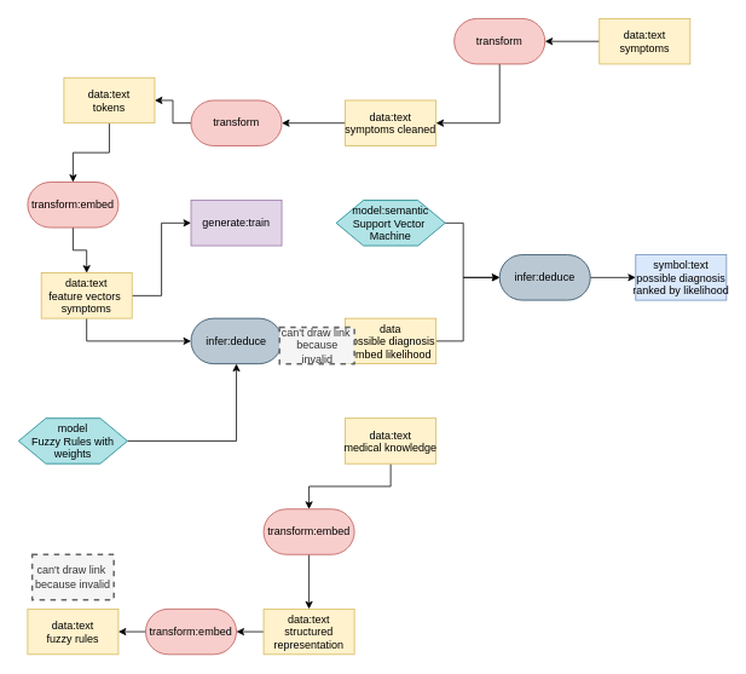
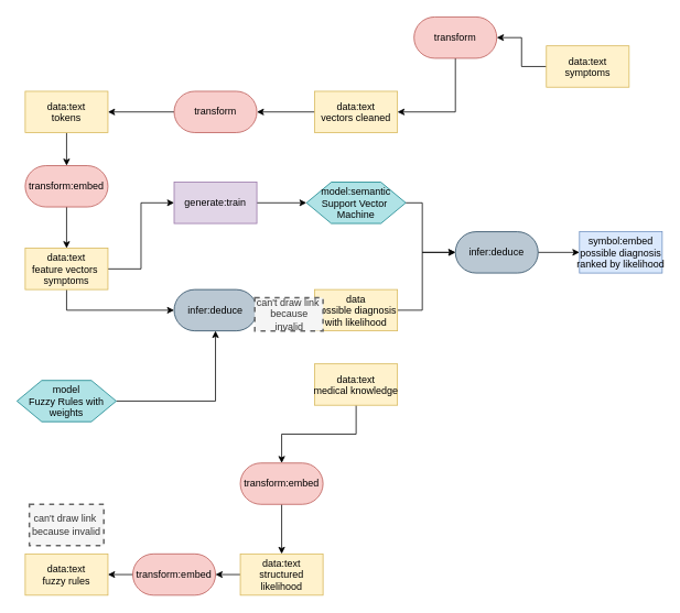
  <mxCell id="0" />
  <mxCell id="1" parent="0" />
  <mxCell id="2" style="edgeStyle=orthogonalEdgeStyle;rounded=0;orthogonalLoop=1;jettySize=auto;html=1;exitX=0;exitY=0.5;exitDx=0;exitDy=0;entryX=1;entryY=0.5;entryDx=0;entryDy=0;" parent="1" source="3" target="7" edge="1"><mxGeometry relative="1" as="geometry" /></mxCell>
- <mxCell id="3" value="data:text&#10;symptoms" style="rectangle;fillColor=#fff2cc;strokeColor=#d6b656;" parent="1" name="data" vertex="1"><mxGeometry x="660" y="20" width="100" height="50" as="geometry" /></mxCell>
+ <mxCell id="3" value="data:text&#10;symptoms" style="rectangle;fillColor=#fff2cc;strokeColor=#d6b656;" parent="1" name="data" vertex="1"><mxGeometry x="660" y="55" width="100" height="50" as="geometry" /></mxCell>
  <mxCell id="4" style="edgeStyle=orthogonalEdgeStyle;rounded=0;orthogonalLoop=1;jettySize=auto;html=1;exitX=0;exitY=0.5;exitDx=0;exitDy=0;entryX=1;entryY=0.5;entryDx=0;entryDy=0;" parent="1" source="5" target="9" edge="1"><mxGeometry relative="1" as="geometry" /></mxCell>
- <mxCell id="5" value="data:text&#10;symptoms cleaned" style="rectangle;fillColor=#fff2cc;strokeColor=#d6b656;" parent="1" name="data" vertex="1"><mxGeometry x="380" y="110" width="100" height="50" as="geometry" /></mxCell>
+ <mxCell id="5" value="data:text&#10;vectors cleaned" style="rectangle;fillColor=#fff2cc;strokeColor=#d6b656;" parent="1" name="data" vertex="1"><mxGeometry x="380" y="110" width="100" height="50" as="geometry" /></mxCell>
  <mxCell id="6" style="edgeStyle=orthogonalEdgeStyle;rounded=0;orthogonalLoop=1;jettySize=auto;html=1;exitX=0.5;exitY=1;exitDx=0;exitDy=0;entryX=1;entryY=0.5;entryDx=0;entryDy=0;" parent="1" source="7" target="5" edge="1"><mxGeometry relative="1" as="geometry" /></mxCell>
  <mxCell id="7" value="transform" style="rounded=1;whiteSpace=wrap;html=1;arcSize=50;fillColor=#f8cecc;strokeColor=#b85450;" parent="1" name="transform" vertex="1"><mxGeometry x="500" y="20" width="100" height="50" as="geometry" /></mxCell>
  <mxCell id="8" style="edgeStyle=orthogonalEdgeStyle;rounded=0;orthogonalLoop=1;jettySize=auto;html=1;exitX=0;exitY=0.5;exitDx=0;exitDy=0;entryX=1;entryY=0.5;entryDx=0;entryDy=0;" parent="1" source="9" target="11" edge="1"><mxGeometry relative="1" as="geometry" /></mxCell>
  <mxCell id="9" value="transform" style="rounded=1;whiteSpace=wrap;html=1;arcSize=50;fillColor=#f8cecc;strokeColor=#b85450;" parent="1" name="transform" vertex="1"><mxGeometry x="210" y="110" width="100" height="50" as="geometry" /></mxCell>
  <mxCell id="10" style="edgeStyle=orthogonalEdgeStyle;rounded=0;orthogonalLoop=1;jettySize=auto;html=1;exitX=0.5;exitY=1;exitDx=0;exitDy=0;entryX=0.5;entryY=0;entryDx=0;entryDy=0;" parent="1" source="11" target="13" edge="1"><mxGeometry relative="1" as="geometry" /></mxCell>
- <mxCell id="11" value="data:text&#10;tokens" style="rectangle;fillColor=#fff2cc;strokeColor=#d6b656;" parent="1" name="data" vertex="1"><mxGeometry x="70" y="85" width="100" height="50" as="geometry" /></mxCell>
+ <mxCell id="11" value="data:text&#10;tokens" style="rectangle;fillColor=#fff2cc;strokeColor=#d6b656;" parent="1" name="data" vertex="1"><mxGeometry x="30" y="110" width="100" height="50" as="geometry" /></mxCell>
  <mxCell id="12" style="edgeStyle=orthogonalEdgeStyle;rounded=0;orthogonalLoop=1;jettySize=auto;html=1;exitX=0.5;exitY=1;exitDx=0;exitDy=0;entryX=0.5;entryY=0;entryDx=0;entryDy=0;" parent="1" source="13" target="16" edge="1"><mxGeometry relative="1" as="geometry" /></mxCell>
  <mxCell id="13" value="transform:embed" style="rounded=1;whiteSpace=wrap;html=1;arcSize=50;fillColor=#f8cecc;strokeColor=#b85450;" parent="1" name="transform" vertex="1"><mxGeometry x="30" y="200" width="100" height="50" as="geometry" /></mxCell>
  <mxCell id="14" style="edgeStyle=orthogonalEdgeStyle;rounded=0;orthogonalLoop=1;jettySize=auto;html=1;exitX=1;exitY=0.5;exitDx=0;exitDy=0;entryX=0;entryY=0.5;entryDx=0;entryDy=0;" parent="1" source="16" target="18" edge="1"><mxGeometry relative="1" as="geometry" /></mxCell>
  <mxCell id="15" style="edgeStyle=orthogonalEdgeStyle;rounded=0;orthogonalLoop=1;jettySize=auto;html=1;exitX=0.5;exitY=1;exitDx=0;exitDy=0;entryX=0;entryY=0.5;entryDx=0;entryDy=0;" parent="1" source="16" target="19" edge="1"><mxGeometry relative="1" as="geometry" /></mxCell>
- <mxCell id="16" value="data:text&#10;feature vectors &#10;symptoms" style="rectangle;fillColor=#fff2cc;strokeColor=#d6b656;" parent="1" name="data" vertex="1"><mxGeometry x="45" y="300" width="100" height="50" as="geometry" /></mxCell>
+ <mxCell id="16" value="data:text&#10;feature vectors &#10;symptoms" style="rectangle;fillColor=#fff2cc;strokeColor=#d6b656;" parent="1" name="data" vertex="1"><mxGeometry x="30" y="300" width="100" height="50" as="geometry" /></mxCell>
+ <mxCell id="17" style="edgeStyle=orthogonalEdgeStyle;rounded=0;orthogonalLoop=1;jettySize=auto;html=1;exitX=1;exitY=0.5;exitDx=0;exitDy=0;entryX=0;entryY=0.5;entryDx=0;entryDy=0;" parent="1" source="18" target="21" edge="1"><mxGeometry relative="1" as="geometry" /></mxCell>
  <mxCell id="18" value="generate:train" style="whiteSpace=wrap;html=1;arcSize=50;fillColor=#e1d5e7;strokeColor=#9673a6;rounded=0;" parent="1" name="generate:train" vertex="1"><mxGeometry x="210" y="220" width="100" height="50" as="geometry" /></mxCell>
  <mxCell id="19" value="infer:deduce" style="rounded=1;whiteSpace=wrap;html=1;arcSize=50;fillColor=#bac8d3;strokeColor=#23445d;" parent="1" name="infer:deduce" vertex="1"><mxGeometry x="210" y="350" width="100" height="50" as="geometry" /></mxCell>
  <mxCell id="20" style="edgeStyle=orthogonalEdgeStyle;rounded=0;orthogonalLoop=1;jettySize=auto;html=1;entryX=0;entryY=0.5;entryDx=0;entryDy=0;" parent="1" source="21" target="25" edge="1"><mxGeometry relative="1" as="geometry"><Array as="points"><mxPoint x="510" y="245" /><mxPoint x="510" y="305" /></Array></mxGeometry></mxCell>
  <mxCell id="21" value="model:semantic&#10;Support Vector &#10;Machine" style="shape=hexagon;perimeter=hexagonPerimeter2;fillColor=#b0e3e6;strokeColor=#0e8088;" parent="1" name="model" vertex="1"><mxGeometry x="370" y="220" width="120" height="50" as="geometry" /></mxCell>
  <mxCell id="22" style="edgeStyle=orthogonalEdgeStyle;rounded=0;orthogonalLoop=1;jettySize=auto;html=1;entryX=0;entryY=0.5;entryDx=0;entryDy=0;" parent="1" source="23" target="25" edge="1"><mxGeometry relative="1" as="geometry"><Array as="points"><mxPoint x="510" y="375" /><mxPoint x="510" y="305" /></Array></mxGeometry></mxCell>
- <mxCell id="23" value="data&#10;possible diagnosis&#10;embed likelihood" style="rectangle;fillColor=#fff2cc;strokeColor=#d6b656;" parent="1" name="data" vertex="1"><mxGeometry x="380" y="350" width="100" height="50" as="geometry" /></mxCell>
+ <mxCell id="23" value="data&#10;possible diagnosis&#10;with likelihood" style="rectangle;fillColor=#fff2cc;strokeColor=#d6b656;" parent="1" name="data" vertex="1"><mxGeometry x="380" y="350" width="100" height="50" as="geometry" /></mxCell>
  <mxCell id="24" style="edgeStyle=orthogonalEdgeStyle;rounded=0;orthogonalLoop=1;jettySize=auto;html=1;exitX=1;exitY=0.5;exitDx=0;exitDy=0;" parent="1" source="25" target="26" edge="1"><mxGeometry relative="1" as="geometry" /></mxCell>
  <mxCell id="25" value="infer:deduce" style="rounded=1;whiteSpace=wrap;html=1;arcSize=50;fillColor=#bac8d3;strokeColor=#23445d;" parent="1" name="infer:deduce" vertex="1"><mxGeometry x="550" y="280" width="100" height="50" as="geometry" /></mxCell>
- <mxCell id="26" value="symbol:text&#10;possible diagnosis&#10;ranked by likelihood" style="rectangle;fillColor=#dae8fc;strokeColor=#6c8ebf;" parent="1" name="symbol" vertex="1"><mxGeometry x="700" y="280" width="100" height="50" as="geometry" /></mxCell>
+ <mxCell id="26" value="symbol:embed&#10;possible diagnosis&#10;ranked by likelihood" style="rectangle;fillColor=#dae8fc;strokeColor=#6c8ebf;" parent="1" name="symbol" vertex="1"><mxGeometry x="700" y="280" width="100" height="50" as="geometry" /></mxCell>
  <mxCell id="27" style="edgeStyle=orthogonalEdgeStyle;rounded=0;orthogonalLoop=1;jettySize=auto;html=1;exitX=1;exitY=0.5;exitDx=0;exitDy=0;entryX=0.5;entryY=1;entryDx=0;entryDy=0;" parent="1" source="28" target="19" edge="1"><mxGeometry relative="1" as="geometry" /></mxCell>
  <mxCell id="28" value="model&#10;Fuzzy Rules with&#10;weights" style="shape=hexagon;perimeter=hexagonPerimeter2;fillColor=#b0e3e6;strokeColor=#0e8088;" parent="1" name="model" vertex="1"><mxGeometry x="20" y="460" width="120" height="50" as="geometry" /></mxCell>
  <mxCell id="29" value="data:text&#10;fuzzy rules" style="rectangle;fillColor=#fff2cc;strokeColor=#d6b656;" parent="1" name="data" vertex="1"><mxGeometry x="30" y="670" width="100" height="50" as="geometry" /></mxCell>
  <mxCell id="30" style="edgeStyle=orthogonalEdgeStyle;rounded=0;orthogonalLoop=1;jettySize=auto;html=1;exitX=0.5;exitY=1;exitDx=0;exitDy=0;entryX=0.5;entryY=0;entryDx=0;entryDy=0;" parent="1" source="31" target="33" edge="1"><mxGeometry relative="1" as="geometry" /></mxCell>
- <mxCell id="31" value="data:text&#10;medical knowledge" style="rectangle;fillColor=#fff2cc;strokeColor=#d6b656;" parent="1" name="data" vertex="1"><mxGeometry x="380" y="460" width="100" height="50" as="geometry" /></mxCell>
+ <mxCell id="31" value="data:text&#10;medical knowledge" style="rectangle;fillColor=#fff2cc;strokeColor=#d6b656;" parent="1" name="data" vertex="1"><mxGeometry x="380" y="440" width="100" height="50" as="geometry" /></mxCell>
  <mxCell id="32" style="edgeStyle=orthogonalEdgeStyle;rounded=0;orthogonalLoop=1;jettySize=auto;html=1;entryX=0.5;entryY=0;entryDx=0;entryDy=0;" parent="1" source="33" target="35" edge="1"><mxGeometry relative="1" as="geometry" /></mxCell>
  <mxCell id="33" value="transform:embed" style="rounded=1;whiteSpace=wrap;html=1;arcSize=50;fillColor=#f8cecc;strokeColor=#b85450;" parent="1" name="transform" vertex="1"><mxGeometry x="290" y="560" width="100" height="50" as="geometry" /></mxCell>
  <mxCell id="34" style="edgeStyle=orthogonalEdgeStyle;rounded=0;orthogonalLoop=1;jettySize=auto;html=1;exitX=0;exitY=0.5;exitDx=0;exitDy=0;entryX=1;entryY=0.5;entryDx=0;entryDy=0;" parent="1" source="35" target="37" edge="1"><mxGeometry relative="1" as="geometry" /></mxCell>
- <mxCell id="35" value="data:text&#10;structured&#10;representation" style="rectangle;fillColor=#fff2cc;strokeColor=#d6b656;" parent="1" name="data" vertex="1"><mxGeometry x="290" y="670" width="100" height="50" as="geometry" /></mxCell>
+ <mxCell id="35" value="data:text&#10;structured&#10;likelihood" style="rectangle;fillColor=#fff2cc;strokeColor=#d6b656;" parent="1" name="data" vertex="1"><mxGeometry x="290" y="670" width="100" height="50" as="geometry" /></mxCell>
  <mxCell id="36" style="edgeStyle=orthogonalEdgeStyle;rounded=0;orthogonalLoop=1;jettySize=auto;html=1;exitX=0;exitY=0.5;exitDx=0;exitDy=0;entryX=1;entryY=0.5;entryDx=0;entryDy=0;" parent="1" source="37" target="29" edge="1"><mxGeometry relative="1" as="geometry" /></mxCell>
  <mxCell id="37" value="transform:embed" style="rounded=1;whiteSpace=wrap;html=1;arcSize=50;fillColor=#f8cecc;strokeColor=#b85450;" parent="1" name="transform" vertex="1"><mxGeometry x="160" y="670" width="100" height="50" as="geometry" /></mxCell>
  <mxCell id="38" value="&lt;div&gt;can't draw link&amp;nbsp;&lt;/div&gt;&lt;div&gt;because invalid&lt;/div&gt;" style="text;html=1;align=center;verticalAlign=middle;whiteSpace=wrap;rounded=0;dashed=1;fillColor=#f5f5f5;fontColor=#333333;strokeColor=#666666;strokeWidth=2;" name="text" vertex="1" parent="1"><mxGeometry x="307.5" y="360" width="82.5" height="40" as="geometry" /></mxCell>
  <mxCell id="39" value="&lt;div&gt;can't draw link&amp;nbsp;&lt;/div&gt;&lt;div&gt;because invalid&lt;/div&gt;" style="text;html=1;align=center;verticalAlign=middle;whiteSpace=wrap;rounded=0;dashed=1;fillColor=#f5f5f5;fontColor=#333333;strokeColor=#666666;strokeWidth=2;" name="text" vertex="1" parent="1"><mxGeometry x="35" y="610" width="90" height="50" as="geometry" /></mxCell>
